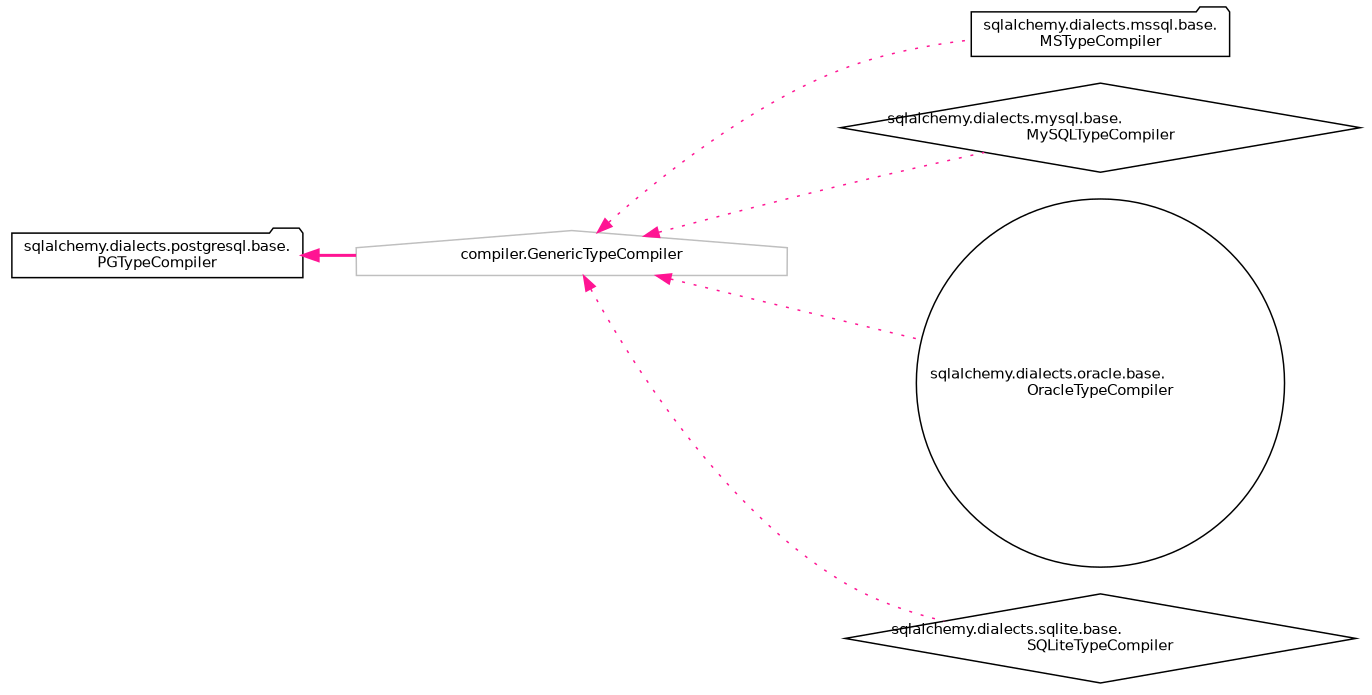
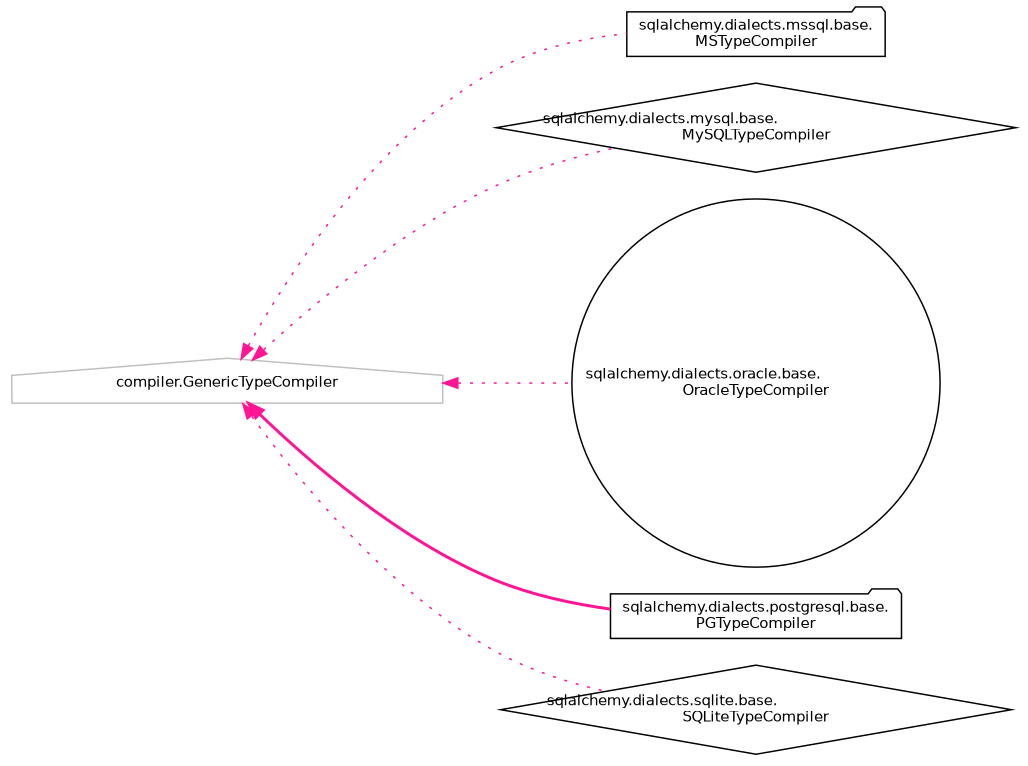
  digraph {
    rankdir=LR
    node [color=black fillcolor=white fontname=Helvetica fontsize=10 shape=folder style=filled]
    edge [color=deeppink dir=back fontname=Helvetica fontsize=10 labelfontname=Helvetica labelfontsize=10 style=dotted]
    n1 [color=grey75 height=0.2 label="compiler.GenericTypeCompiler" shape=house width=0.4]
    n2 [height=0.2 label="sqlalchemy.dialects.mssql.base.\lMSTypeCompiler" width=0.4]
    n3 [height=0.2 label="sqlalchemy.dialects.mysql.base.\lMySQLTypeCompiler" shape=diamond width=0.4]
    n4 [height=0.2 label="sqlalchemy.dialects.oracle.base.\lOracleTypeCompiler" shape=circle width=0.4]
    n5 [height=0.2 label="sqlalchemy.dialects.postgresql.base.\lPGTypeCompiler" width=0.4]
    n6 [height=0.2 label="sqlalchemy.dialects.sqlite.base.\lSQLiteTypeCompiler" shape=diamond width=0.4]
    n1 -> n2
    n1 -> n3
    n1 -> n4
-   n5 -> n1 [style=bold]
+   n1 -> n5 [style=bold]
    n1 -> n6
  }
